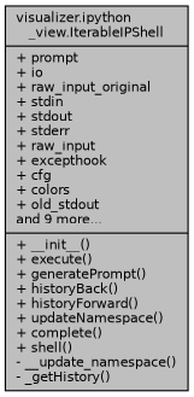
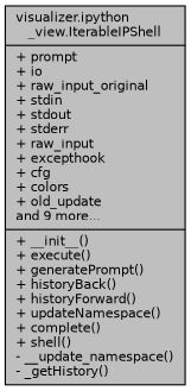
  digraph {
-   n1 [color=black fillcolor=grey75 fontcolor=black fontname=Helvetica fontsize=10 height=0.2 label="{visualizer.ipython\l_view.IterableIPShell\n|+ prompt\l+ io\l+ raw_input_original\l+ stdin\l+ stdout\l+ stderr\l+ raw_input\l+ excepthook\l+ cfg\l+ colors\l+ old_stdout\land 9 more...\l|+ __init__()\l+ execute()\l+ generatePrompt()\l+ historyBack()\l+ historyForward()\l+ updateNamespace()\l+ complete()\l+ shell()\l- __update_namespace()\l- _getHistory()\l}" shape=record style=filled width=0.4]
+   n1 [color=black fillcolor=grey75 fontcolor=black fontname=Helvetica fontsize=10 height=0.2 label="{visualizer.ipython\l_view.IterableIPShell\n|+ prompt\l+ io\l+ raw_input_original\l+ stdin\l+ stdout\l+ stderr\l+ raw_input\l+ excepthook\l+ cfg\l+ colors\l+ old_update\land 9 more...\l|+ __init__()\l+ execute()\l+ generatePrompt()\l+ historyBack()\l+ historyForward()\l+ updateNamespace()\l+ complete()\l+ shell()\l- __update_namespace()\l- _getHistory()\l}" shape=record style=filled width=0.4]
  }
